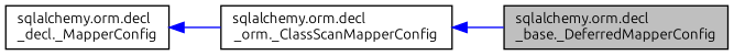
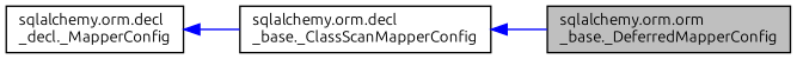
  digraph {
    fontname=Ubuntu
    rankdir=LR
    node [color=black fillcolor=white fontname=Ubuntu fontsize=10 shape=box style=filled]
    edge [color=blue dir=back fontname=Ubuntu fontsize=10 labelfontname=Helvetica labelfontsize=10 style=solid]
-   n1 [fillcolor=grey75 fontcolor=black height=0.2 label="sqlalchemy.orm.decl\l_base._DeferredMapperConfig" width=0.4]
-   n2 [height=0.2 label="sqlalchemy.orm.decl\l_orm._ClassScanMapperConfig" width=0.4]
+   n1 [fillcolor=grey75 fontcolor=black height=0.2 label="sqlalchemy.orm.orm\l_base._DeferredMapperConfig" width=0.4]
+   n2 [height=0.2 label="sqlalchemy.orm.decl\l_base._ClassScanMapperConfig" width=0.4]
    n3 [height=0.2 label="sqlalchemy.orm.decl\l_decl._MapperConfig" width=0.4]
    n2 -> n1
    n3 -> n2
  }
